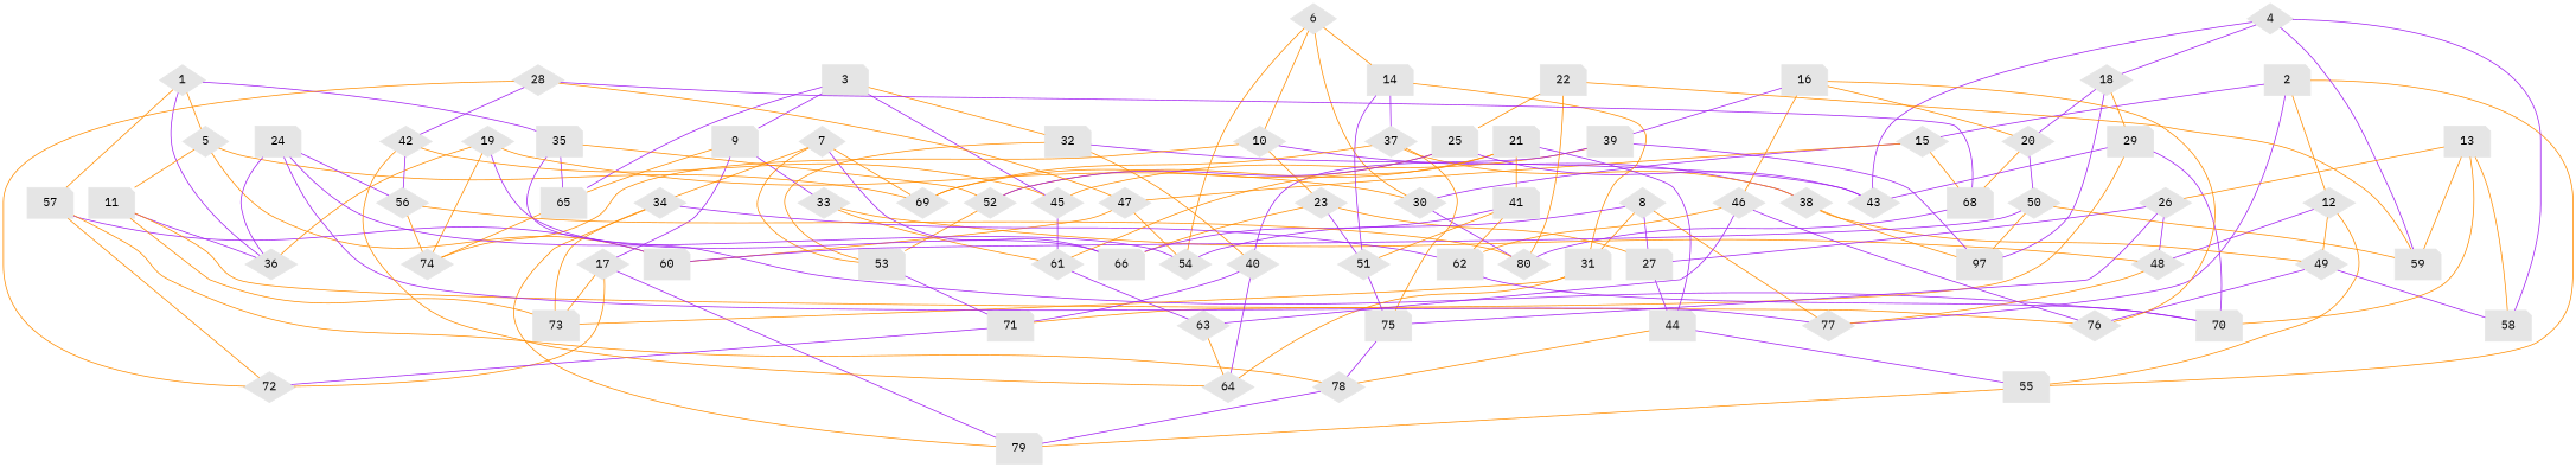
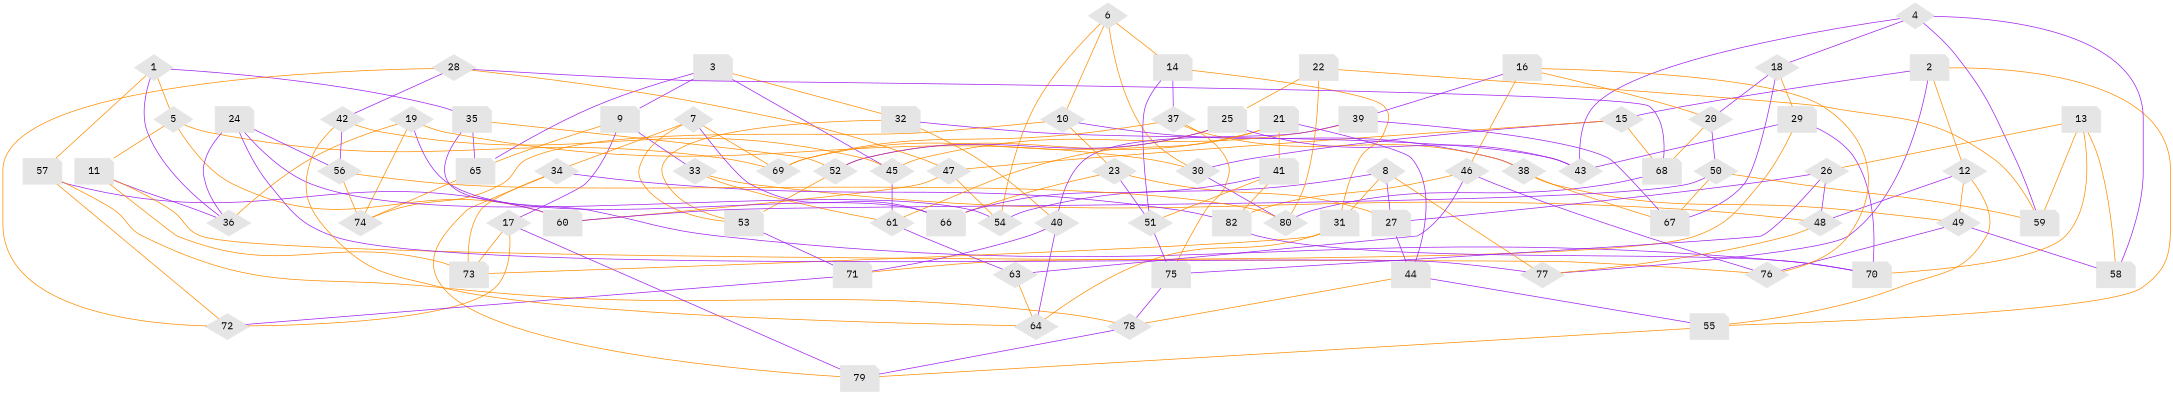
  graph {
    fontname="IBM Plex Mono"
    node [color=gray90 fontname="IBM Plex Mono" shape=diamond style=filled]
    edge [color=darkorange fontname="IBM Plex Mono"]
    1
    5
    35 [shape=note]
    36
    57 [shape=note]
    11 [shape=note]
    60 [shape=note]
    69
    65 [shape=note]
    70 [shape=note]
    52
    72
    78
    2 [shape=note]
    12
    15
    55 [shape=note]
    77
    48
    49
    30
    47
    68 [shape=note]
    79 [shape=note]
    3 [shape=note]
    9 [shape=note]
    32 [shape=note]
    45
    17
    33
    43
    53 [shape=note]
    40
    61
    74
    4
    18
    58 [shape=note]
    59 [shape=note]
    20
    29 [shape=note]
-   67 [shape=note label=97]
+   67 [shape=note]
    73 [shape=note]
    76
    6
    10
    14 [shape=note]
    54
    23
    38
    31 [shape=note]
    37
    51
    80
    7
    34
    66 [shape=note]
-   62 [shape=note]
+   62 [shape=note label=82]
    71 [shape=note]
    8
    27 [shape=note]
    44 [shape=note]
    64
    13 [shape=note]
    26
    75 [shape=note]
    16 [shape=note]
    39 [shape=note]
    46
    50
    63
    19
    21 [shape=note]
    41 [shape=note]
    22 [shape=note]
    25 [shape=note]
    24 [shape=note]
    56
    28
    42
    1 -- 5
    1 -- 35 [color=purple]
    1 -- 36 [color=purple]
    1 -- 57
    5 -- 11
    5 -- 60
    5 -- 69
    35 -- 65 [color=purple]
    35 -- 70 [color=purple]
    35 -- 52
    57 -- 60 [color=purple]
    57 -- 72
    57 -- 78
    11 -- 36 [color=purple]
    11 -- 73
    11 -- 76
    65 -- 74
    52 -- 53
    78 -- 79 [color=purple]
    2 -- 12
    2 -- 15 [color=purple]
    2 -- 55
    2 -- 77 [color=purple]
    12 -- 55
    12 -- 48 [color=purple]
    12 -- 49
    15 -- 30 [color=purple]
    15 -- 47
    15 -- 68
    55 -- 79
    48 -- 77
    49 -- 58 [color=purple]
    49 -- 76 [color=purple]
    30 -- 80 [color=purple]
    47 -- 60
    47 -- 54
    68 -- 80 [color=purple]
    3 -- 65 [color=purple]
    3 -- 9 [color=purple]
    3 -- 32
    3 -- 45 [color=purple]
    9 -- 65
    9 -- 17 [color=purple]
    9 -- 33 [color=purple]
    32 -- 43 [color=purple]
    32 -- 53
    32 -- 40
    45 -- 61 [color=purple]
    17 -- 72
    17 -- 79 [color=purple]
    17 -- 73
    33 -- 48
    33 -- 61
    53 -- 71 [color=purple]
    40 -- 71 [color=purple]
    40 -- 64 [color=purple]
    61 -- 63 [color=purple]
    4 -- 43 [color=purple]
    4 -- 18 [color=purple]
    4 -- 58 [color=purple]
    4 -- 59 [color=purple]
    18 -- 20 [color=purple]
    18 -- 29
    18 -- 67 [color=purple]
    20 -- 68
    20 -- 50 [color=purple]
    29 -- 70 [color=purple]
    29 -- 43 [color=purple]
    29 -- 71
    6 -- 30
    6 -- 10
    6 -- 14
    6 -- 54
    10 -- 74
    10 -- 23
    10 -- 38 [color=purple]
    14 -- 31
    14 -- 37 [color=purple]
    14 -- 51 [color=purple]
    23 -- 51 [color=purple]
    23 -- 66
    23 -- 27
    38 -- 49
    38 -- 67
    31 -- 73
    31 -- 64
    37 -- 69
    37 -- 38
    37 -- 75
    51 -- 75 [color=purple]
    7 -- 69
    7 -- 53
    7 -- 34
    7 -- 66 [color=purple]
    34 -- 79
    34 -- 73
    34 -- 62 [color=purple]
    62 -- 70 [color=purple]
    71 -- 72 [color=purple]
    8 -- 77
    8 -- 54 [color=purple]
    8 -- 31
    8 -- 27 [color=purple]
    27 -- 44 [color=purple]
    44 -- 78
    44 -- 55 [color=purple]
    13 -- 70
    13 -- 58
    13 -- 59
    13 -- 26
    26 -- 48 [color=purple]
    26 -- 27 [color=purple]
    26 -- 75 [color=purple]
    75 -- 78 [color=purple]
    16 -- 20
    16 -- 76
    16 -- 39 [color=purple]
    16 -- 46
    39 -- 45
    39 -- 40 [color=purple]
    39 -- 67 [color=purple]
    46 -- 76 [color=purple]
    46 -- 62
    46 -- 63 [color=purple]
    50 -- 60 [color=purple]
    50 -- 59
    50 -- 67
    63 -- 64
    19 -- 36
    19 -- 30
    19 -- 74
    19 -- 66 [color=purple]
    21 -- 52
    21 -- 61
    21 -- 44 [color=purple]
    21 -- 41
    41 -- 51
    41 -- 66 [color=purple]
    41 -- 62
    22 -- 59
    22 -- 80
    22 -- 25
    25 -- 69
    25 -- 52 [color=purple]
    25 -- 43 [color=purple]
    24 -- 36 [color=purple]
    24 -- 77 [color=purple]
    24 -- 54 [color=purple]
    24 -- 56 [color=purple]
    56 -- 74
    56 -- 80
    28 -- 72
    28 -- 47
    28 -- 68 [color=purple]
    28 -- 42 [color=purple]
    42 -- 45
    42 -- 64
    42 -- 56 [color=purple]
  }
